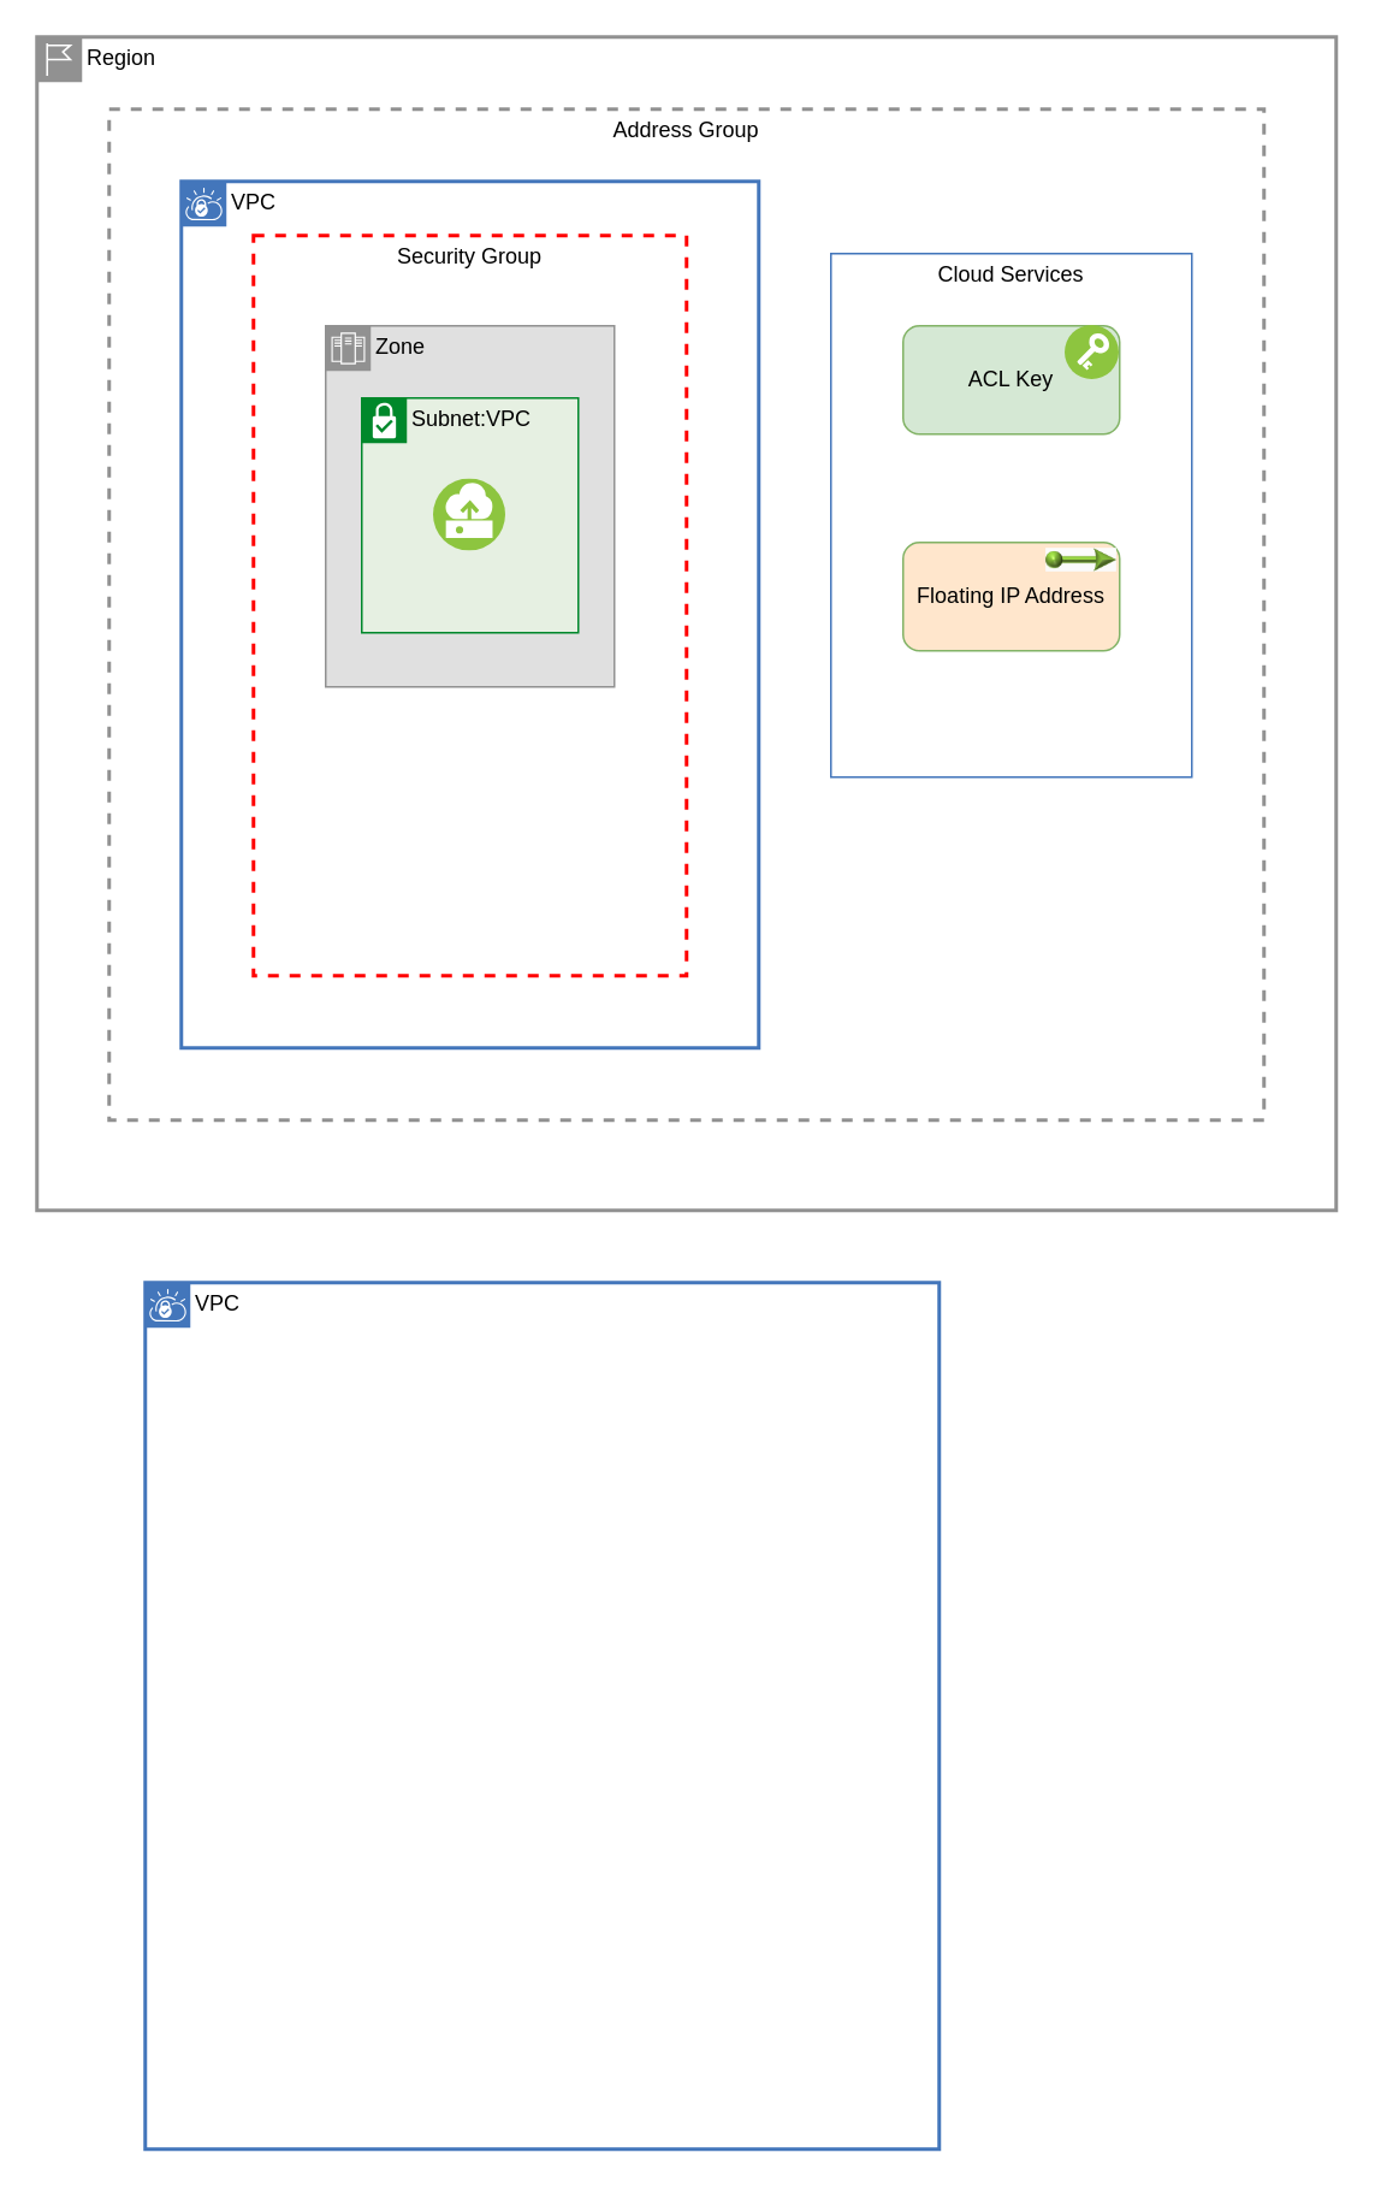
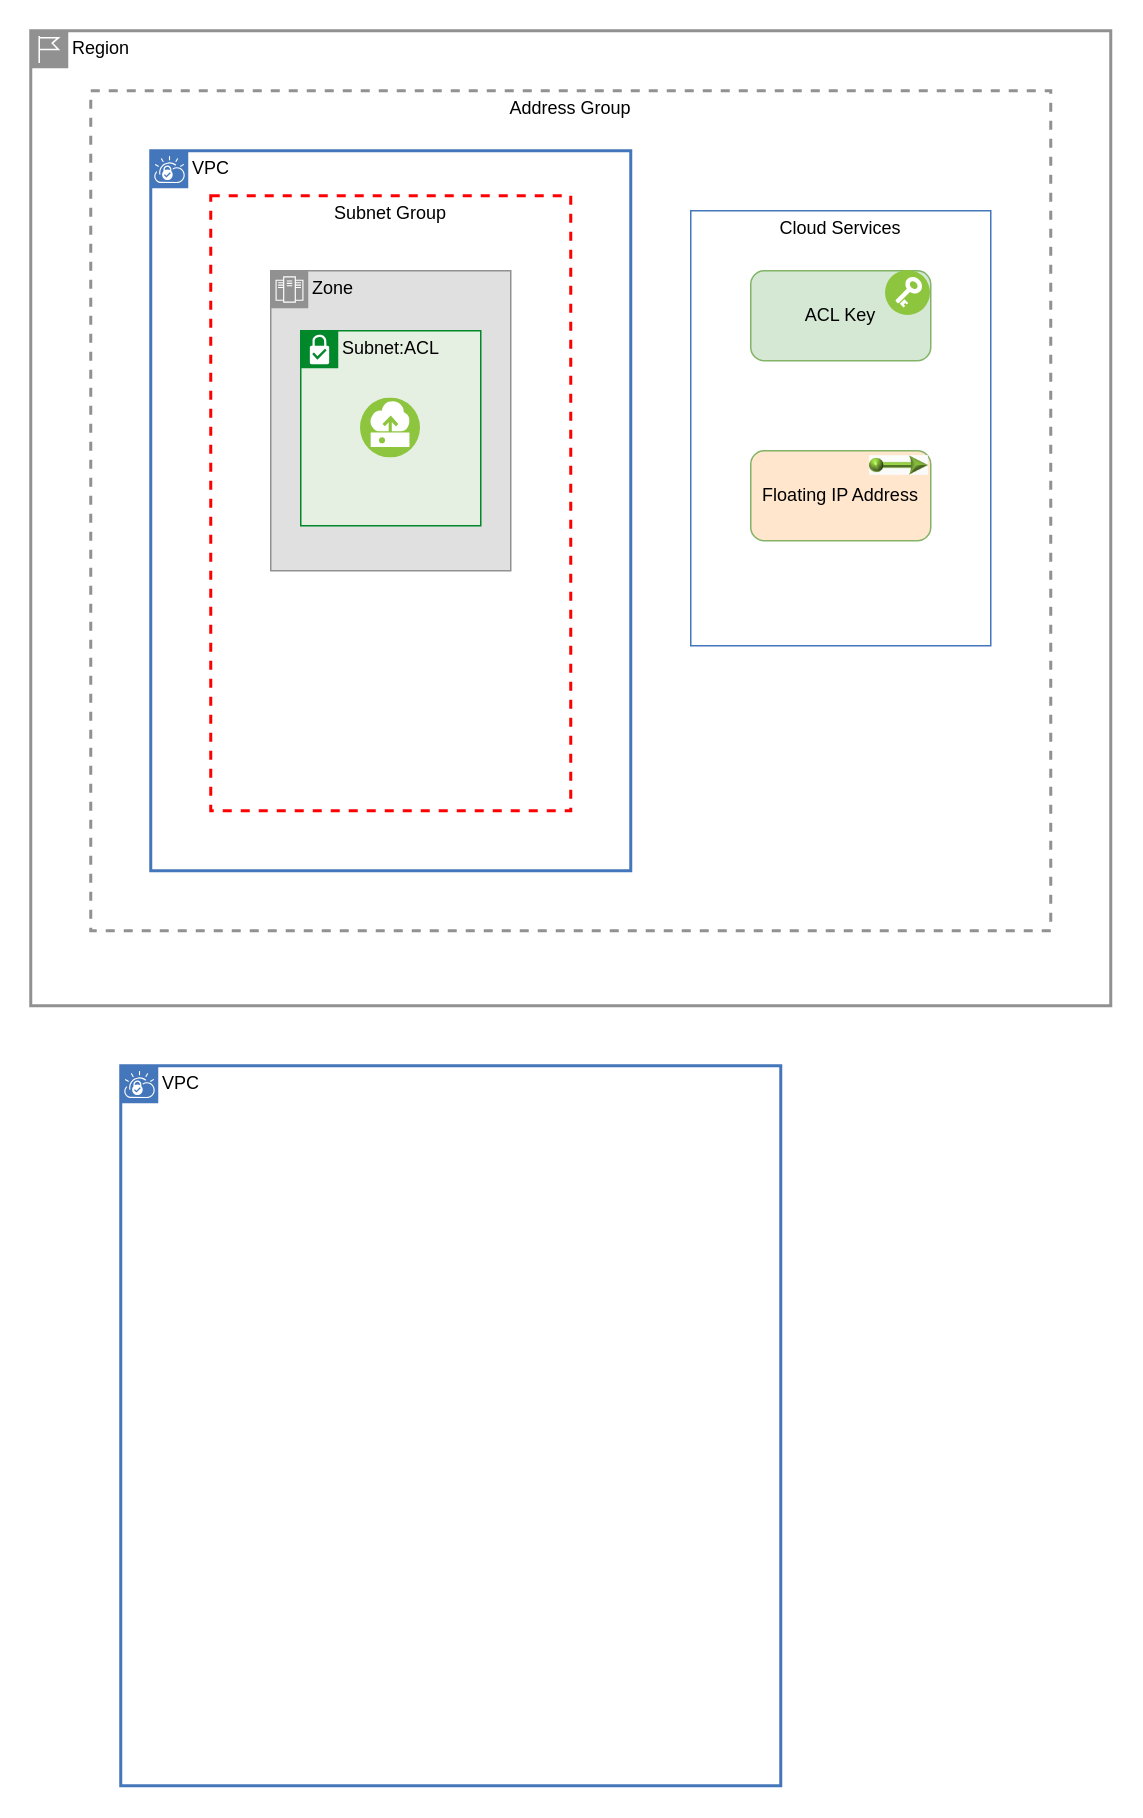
  <mxCell id="0" />
  <mxCell id="1" parent="0" />
  <mxCell id="2" value="Address Group" style="fontStyle=0;verticalAlign=top;align=center;spacingTop=-2;fillColor=none;rounded=0;whiteSpace=wrap;html=1;strokeColor=#919191;strokeWidth=2;dashed=1;container=1;collapsible=0;expand=0;recursiveResize=0;" vertex="1" parent="1"><mxGeometry x="60" y="60" width="640" height="560" as="geometry" /></mxCell>
  <mxCell id="3" value="Region" style="shape=mxgraph.ibm.box;prType=region;fontStyle=0;verticalAlign=top;align=left;spacingLeft=32;spacingTop=4;fillColor=none;rounded=0;whiteSpace=wrap;html=1;strokeColor=#919191;strokeWidth=2;dashed=0;container=1;spacing=-4;collapsible=0;expand=0;recursiveResize=0;" vertex="1" parent="2"><mxGeometry x="-40" y="-40" width="720" height="650" as="geometry" /></mxCell>
  <mxCell id="4" value="VPC" style="shape=mxgraph.ibm.box;prType=vpc;fontStyle=0;verticalAlign=top;align=left;spacingLeft=32;spacingTop=4;fillColor=none;rounded=0;whiteSpace=wrap;html=1;strokeColor=#4376BB;strokeWidth=2;dashed=0;container=1;spacing=-4;collapsible=0;expand=0;recursiveResize=0;" vertex="1" parent="3"><mxGeometry x="80" y="80" width="320" height="480" as="geometry" /></mxCell>
- <mxCell id="5" value="Security Group" style="fontStyle=0;verticalAlign=top;align=center;spacingTop=-2;fillColor=none;rounded=0;whiteSpace=wrap;html=1;strokeColor=#FF0000;strokeWidth=2;dashed=1;container=1;collapsible=0;expand=0;recursiveResize=0;" vertex="1" parent="4"><mxGeometry x="40" y="30" width="240" height="410" as="geometry" /></mxCell>
+ <mxCell id="5" value="Subnet Group" style="fontStyle=0;verticalAlign=top;align=center;spacingTop=-2;fillColor=none;rounded=0;whiteSpace=wrap;html=1;strokeColor=#FF0000;strokeWidth=2;dashed=1;container=1;collapsible=0;expand=0;recursiveResize=0;" vertex="1" parent="4"><mxGeometry x="40" y="30" width="240" height="410" as="geometry" /></mxCell>
  <mxCell id="6" value="Zone" style="shape=mxgraph.ibm.box;prType=zone;fontStyle=0;verticalAlign=top;align=left;spacingLeft=32;spacingTop=4;fillColor=#E0E0E0;rounded=0;whiteSpace=wrap;html=1;strokeColor=#919191;strokeWidth=1;dashed=0;container=1;spacing=-4;collapsible=0;expand=0;recursiveResize=0;" vertex="1" parent="5"><mxGeometry x="40" y="50" width="160" height="200" as="geometry" /></mxCell>
- <mxCell id="7" value="Subnet:VPC" style="shape=mxgraph.ibm.box;prType=subnet;fontStyle=0;verticalAlign=top;align=left;spacingLeft=32;spacingTop=4;fillColor=#E6F0E2;rounded=0;whiteSpace=wrap;html=1;strokeColor=#00882B;strokeWidth=1;dashed=0;container=1;spacing=-4;collapsible=0;expand=0;recursiveResize=0;" vertex="1" parent="6"><mxGeometry x="20" y="40" width="120" height="130" as="geometry" /></mxCell>
+ <mxCell id="7" value="Subnet:ACL" style="shape=mxgraph.ibm.box;prType=subnet;fontStyle=0;verticalAlign=top;align=left;spacingLeft=32;spacingTop=4;fillColor=#E6F0E2;rounded=0;whiteSpace=wrap;html=1;strokeColor=#00882B;strokeWidth=1;dashed=0;container=1;spacing=-4;collapsible=0;expand=0;recursiveResize=0;" vertex="1" parent="6"><mxGeometry x="20" y="40" width="120" height="130" as="geometry" /></mxCell>
  <mxCell id="8" value="" style="aspect=fixed;perimeter=ellipsePerimeter;html=1;align=center;shadow=0;dashed=0;fontColor=#4277BB;labelBackgroundColor=#ffffff;fontSize=12;spacingTop=3;image;image=img/lib/ibm/vpc/Instance.svg;" vertex="1" parent="7"><mxGeometry x="40" y="45" width="40" height="40" as="geometry" /></mxCell>
  <mxCell id="9" value="Cloud Services" style="fontStyle=0;verticalAlign=top;align=center;spacingTop=-2;fillColor=none;rounded=0;whiteSpace=wrap;html=1;strokeColor=#4376BB;strokeWidth=1;dashed=0;container=1;collapsible=0;expand=0;recursiveResize=0;" vertex="1" parent="3"><mxGeometry x="440" y="120" width="200" height="290" as="geometry" /></mxCell>
  <mxCell id="10" value="ACL Key" style="rounded=1;whiteSpace=wrap;html=1;fillColor=#d5e8d4;strokeColor=#82b366;" vertex="1" parent="9"><mxGeometry x="40" y="40" width="120" height="60" as="geometry" /></mxCell>
  <mxCell id="11" value="Floating IP Address" style="rounded=1;whiteSpace=wrap;html=1;fillColor=#ffe6cc;strokeColor=#82b366;" vertex="1" parent="9"><mxGeometry x="40" y="160" width="120" height="60" as="geometry" /></mxCell>
  <mxCell id="12" value="" style="aspect=fixed;perimeter=ellipsePerimeter;html=1;align=center;shadow=0;dashed=0;fontColor=#4277BB;labelBackgroundColor=#ffffff;fontSize=12;spacingTop=3;image;image=img/lib/ibm/vpc/FloatingIP.svg;" vertex="1" parent="9"><mxGeometry x="119" y="150" width="40" height="40" as="geometry" /></mxCell>
  <mxCell id="13" value="" style="aspect=fixed;perimeter=ellipsePerimeter;html=1;align=center;shadow=0;dashed=0;fontColor=#4277BB;labelBackgroundColor=#ffffff;fontSize=12;spacingTop=3;image;image=img/lib/ibm/vpc/Key.svg;" vertex="1" parent="9"><mxGeometry x="130" y="40" width="30" height="30" as="geometry" /></mxCell>
  <mxCell id="14" value="VPC" style="shape=mxgraph.ibm.box;prType=vpc;fontStyle=0;verticalAlign=top;align=left;spacingLeft=32;spacingTop=4;fillColor=none;rounded=0;whiteSpace=wrap;html=1;strokeColor=#4376BB;strokeWidth=2;dashed=0;container=1;spacing=-4;collapsible=0;expand=0;recursiveResize=0;" vertex="1" parent="1"><mxGeometry x="80" y="710" width="440" height="480" as="geometry" /></mxCell>
